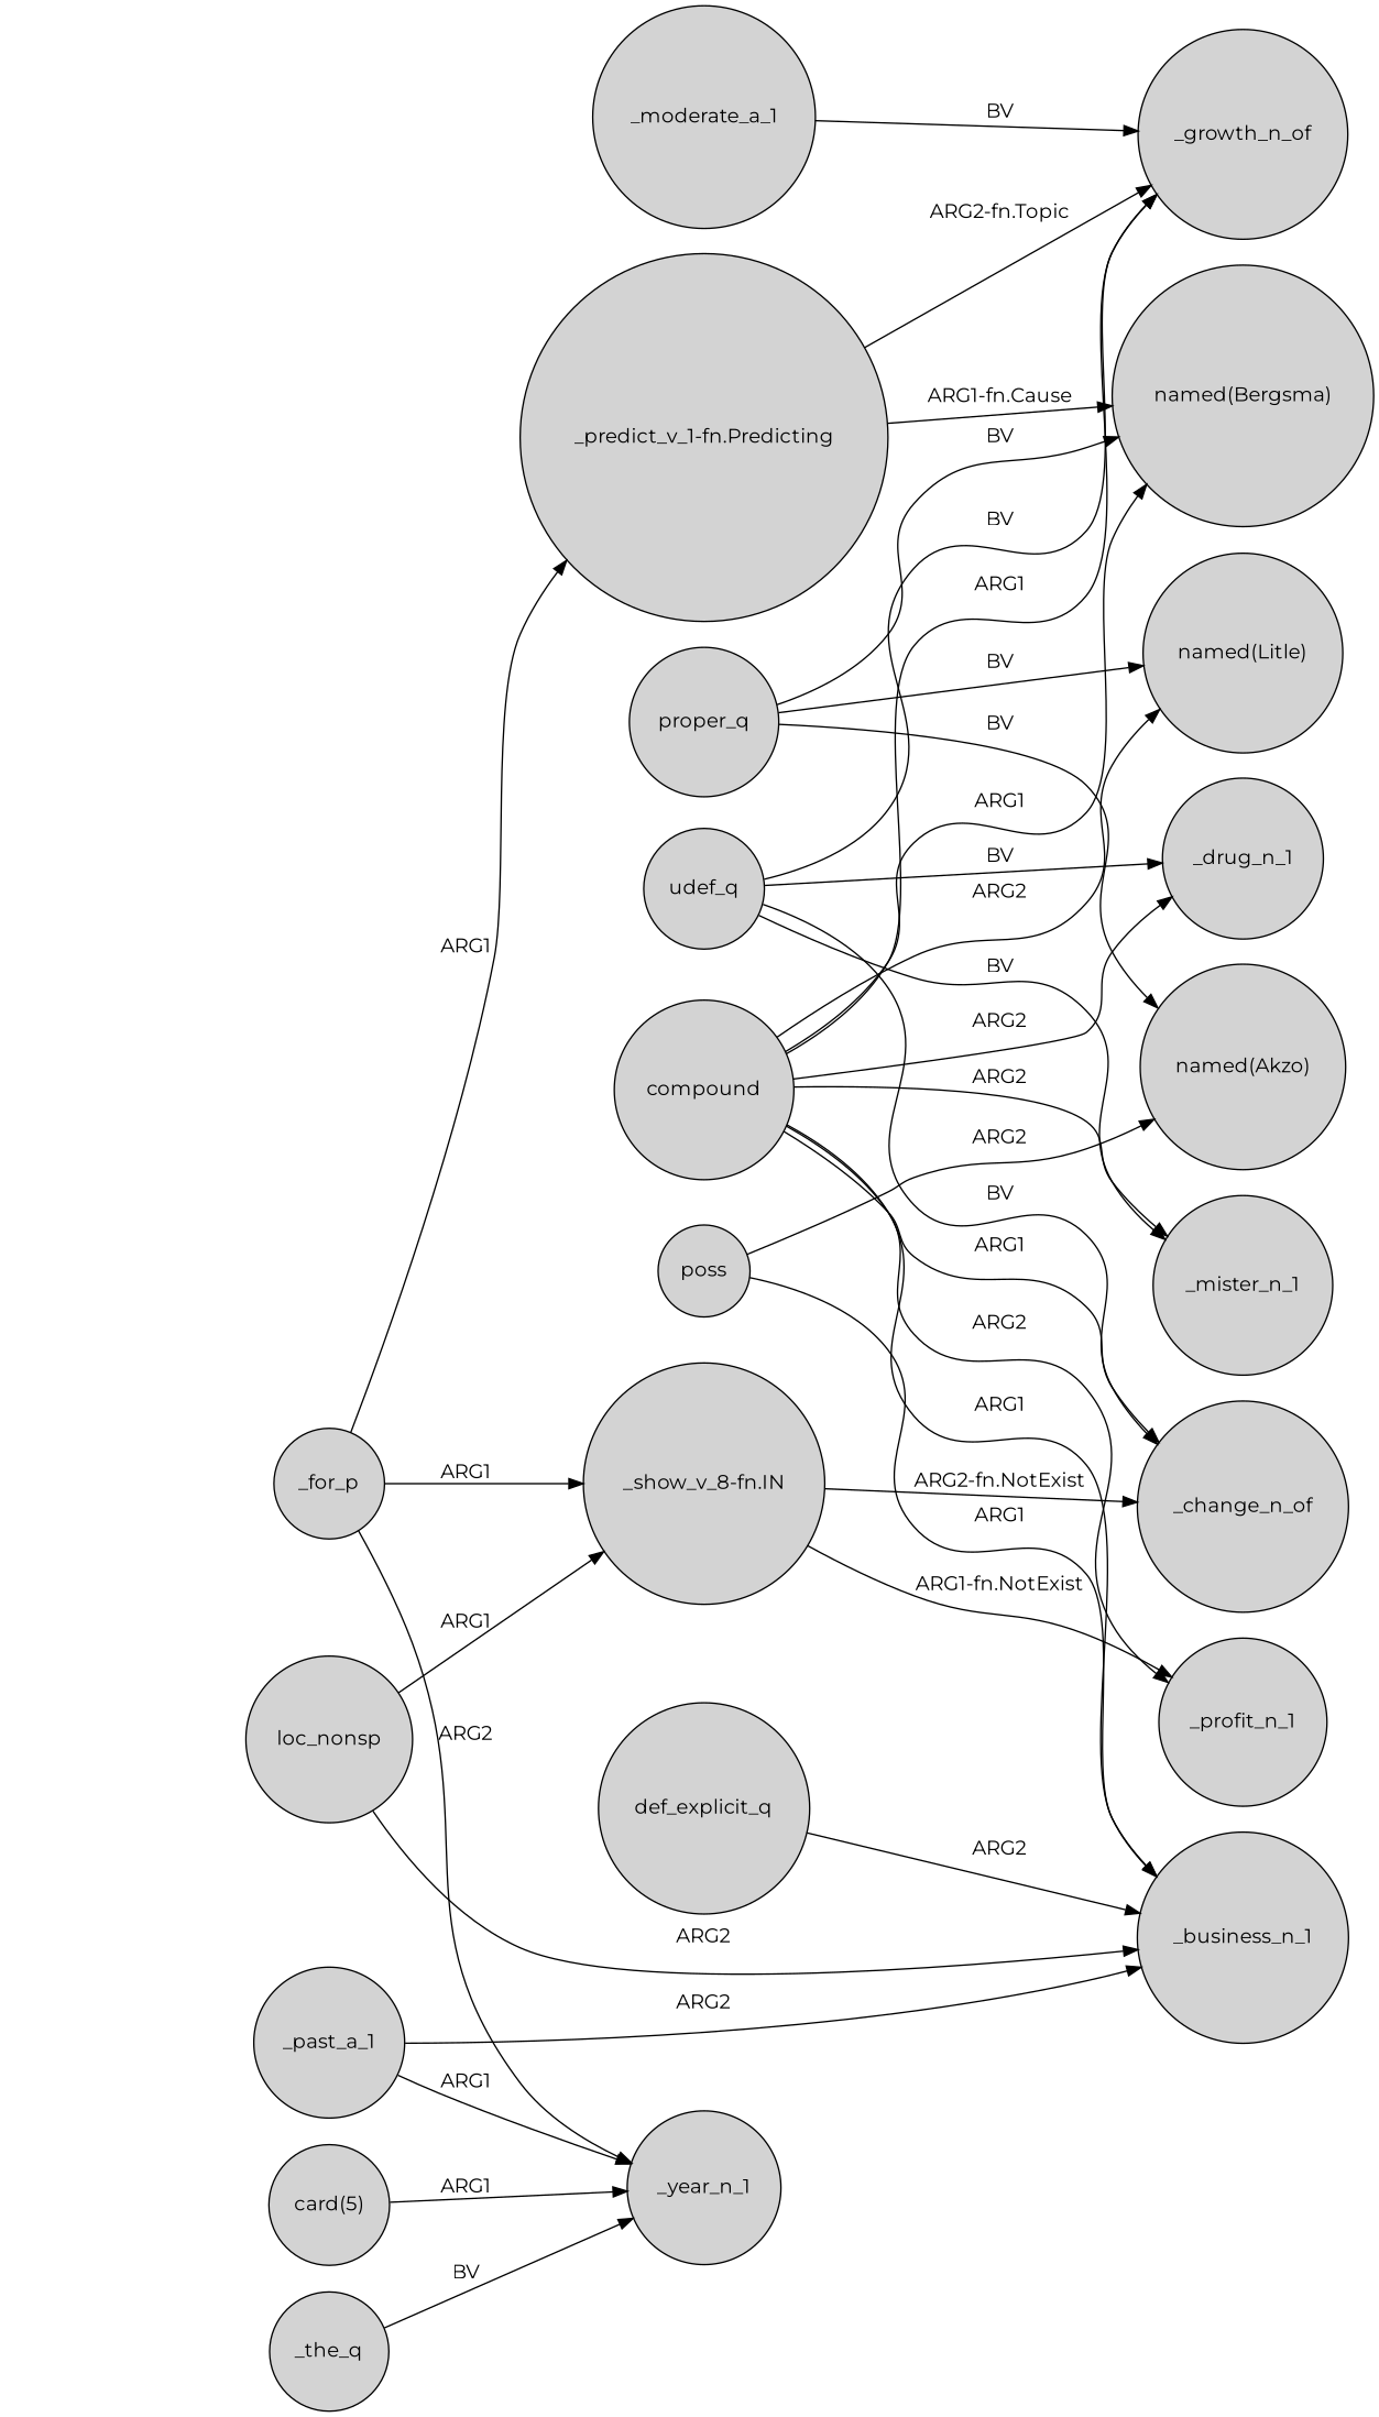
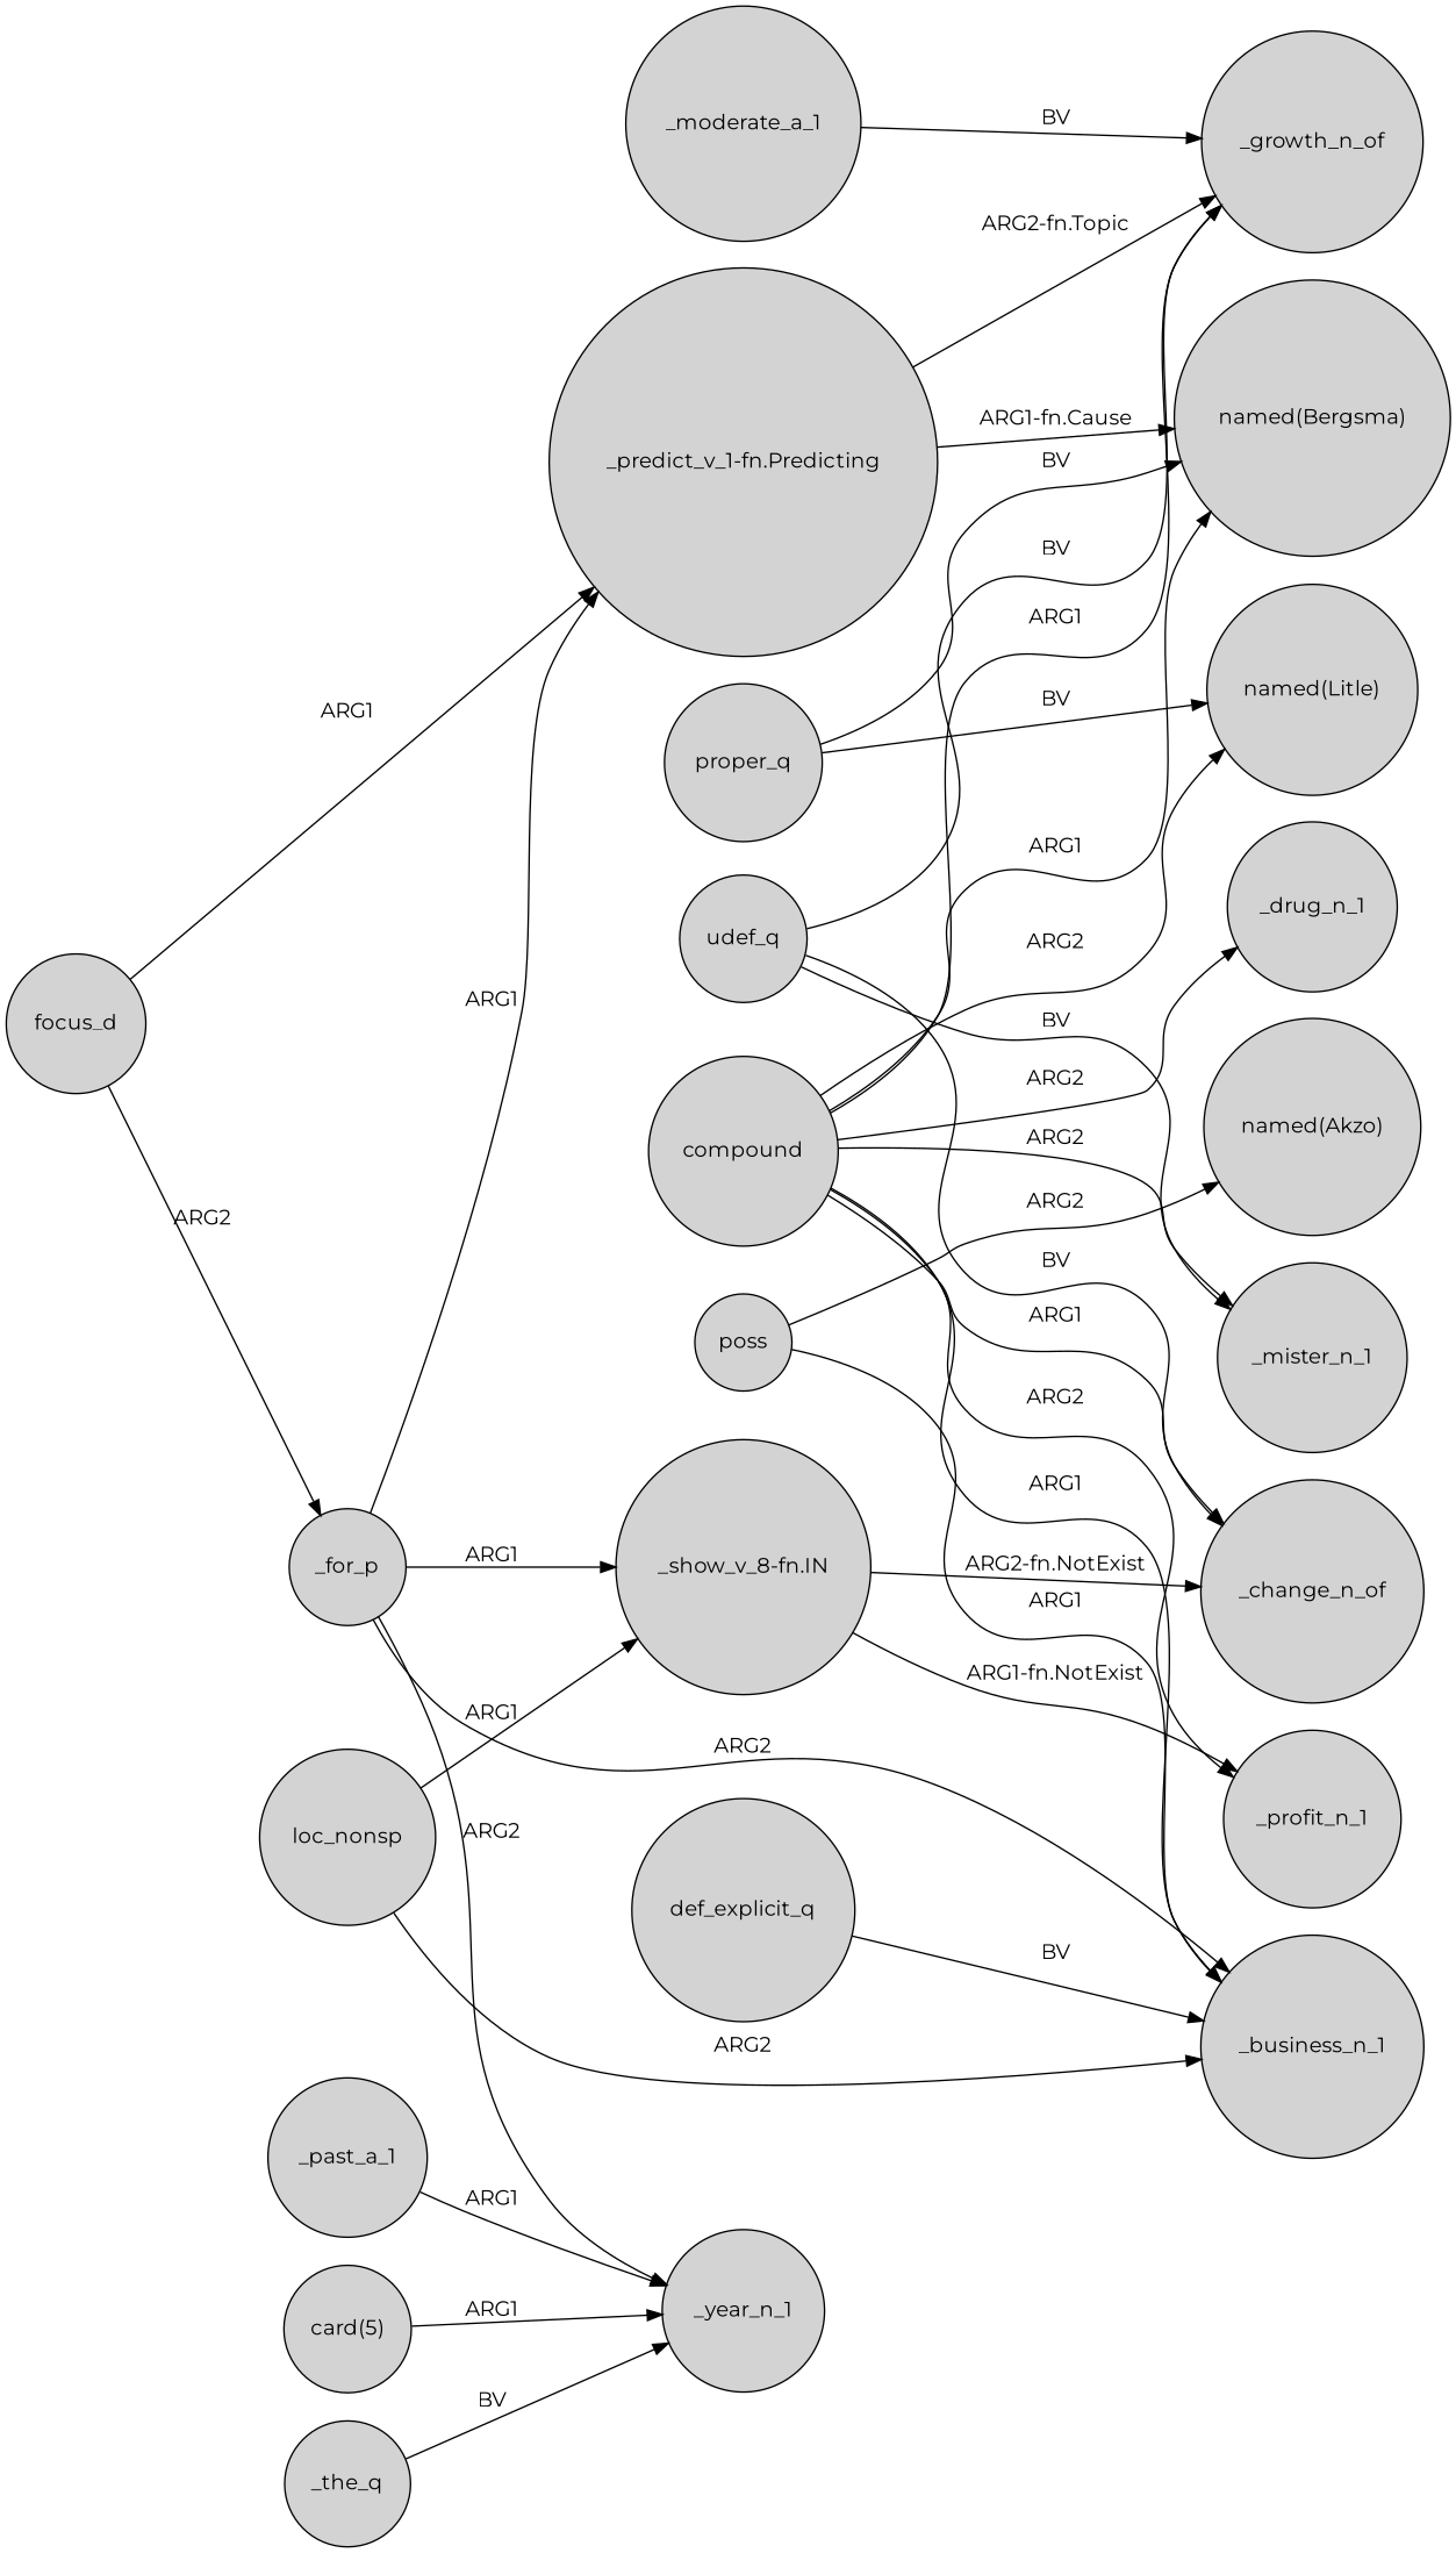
  digraph {
    fontname=Montserrat
    rankdir=LR
    node [fontname=Montserrat shape=circle style=filled]
    edge [fontname=Montserrat]
    proper_q
    "named(Bergsma)"
    "named(Akzo)"
    "named(Litle)"
    _for_p
    _year_n_1
    "_predict_v_1-fn.Predicting"
    _business_n_1
    n9 [label="_show_v_8-fn.IN"]
    _growth_n_of
    _change_n_of
    _profit_n_1
    "card(5)"
    compound
    _mister_n_1
    _drug_n_1
    poss
    udef_q
+   focus_d
    loc_nonsp
    _past_a_1
    _moderate_a_1
    _the_q
    def_explicit_q
    proper_q -> "named(Bergsma)" [label=BV]
-   proper_q -> "named(Akzo)" [label=BV]
    proper_q -> "named(Litle)" [label=BV]
    _for_p -> _year_n_1 [label=ARG2]
    _for_p -> "_predict_v_1-fn.Predicting" [label=ARG1]
-   _past_a_1 -> _business_n_1 [label=ARG2]
+   _for_p -> _business_n_1 [label=ARG2]
    _for_p -> n9 [label=ARG1]
    "_predict_v_1-fn.Predicting" -> "named(Bergsma)" [label="ARG1-fn.Cause"]
    "_predict_v_1-fn.Predicting" -> _growth_n_of [label="ARG2-fn.Topic"]
    n9 -> _change_n_of [label="ARG2-fn.NotExist"]
    n9 -> _profit_n_1 [label="ARG1-fn.NotExist"]
    "card(5)" -> _year_n_1 [label=ARG1]
    compound -> "named(Bergsma)" [label=ARG1]
    compound -> "named(Litle)" [label=ARG2]
    compound -> _business_n_1 [label=ARG1]
    compound -> _growth_n_of [label=ARG1]
    compound -> _change_n_of [label=ARG1]
    compound -> _profit_n_1 [label=ARG2]
    compound -> _mister_n_1 [label=ARG2]
    compound -> _drug_n_1 [label=ARG2]
    poss -> "named(Akzo)" [label=ARG2]
    poss -> _business_n_1 [label=ARG1]
    udef_q -> _growth_n_of [label=BV]
    udef_q -> _change_n_of [label=BV]
    udef_q -> _mister_n_1 [label=BV]
-   udef_q -> _drug_n_1 [label=BV]
+   focus_d -> _for_p [label=ARG2]
+   focus_d -> "_predict_v_1-fn.Predicting" [label=ARG1]
    loc_nonsp -> _business_n_1 [label=ARG2]
    loc_nonsp -> n9 [label=ARG1]
    _past_a_1 -> _year_n_1 [label=ARG1]
    _moderate_a_1 -> _growth_n_of [label=BV]
    _the_q -> _year_n_1 [label=BV]
-   def_explicit_q -> _business_n_1 [label=ARG2]
+   def_explicit_q -> _business_n_1 [label=BV]
  }
